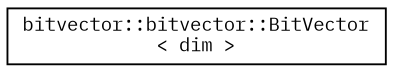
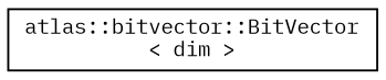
  digraph {
    rankdir=LR
    fontname="IBM Plex Mono"
-   n1 [color=black fillcolor=white fontname="IBM Plex Mono" fontsize=10 height=0.2 label="bitvector::bitvector::BitVector\l\< dim \>" shape=record style=filled width=0.4]
+   n1 [color=black fillcolor=white fontname="IBM Plex Mono" fontsize=10 height=0.2 label="atlas::bitvector::BitVector\l\< dim \>" shape=record style=filled width=0.4]
  }
